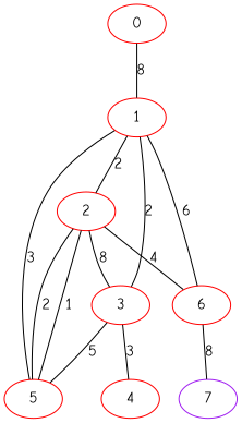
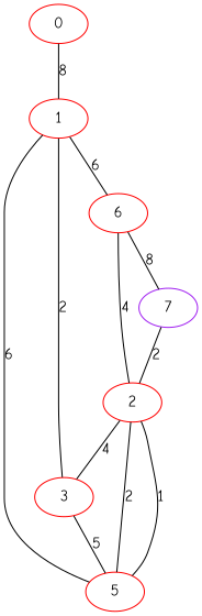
  graph {
    fontname="Comic Neue"
    node [color=red fontname="Comic Neue" weight=1]
    edge [fontname="Comic Neue"]
    0
    1
    2
    3
    5
    6
-   4
    7 [color=purple weight=4]
    0 -- 1 [label=8]
-   1 -- 2 [label=2]
+   7 -- 2 [label=2]
    1 -- 3 [label=2]
-   1 -- 5 [label=3]
+   1 -- 5 [label=6]
    1 -- 6 [label=6]
-   2 -- 3 [label=8]
+   2 -- 3 [label=4]
    2 -- 5 [label=1]
    2 -- 5 [label=2]
    2 -- 6 [label=4]
    3 -- 5 [label=5]
-   3 -- 4 [label=3]
    6 -- 7 [label=8]
  }
